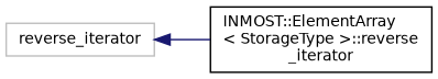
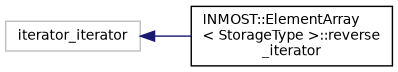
  digraph {
    rankdir=LR
    node [fillcolor=white fontname=Helvetica fontsize=10 shape=record style=filled]
-   n1 [color=grey75 height=0.2 label=reverse_iterator width=0.4]
+   n1 [color=grey75 height=0.2 label=iterator_iterator width=0.4]
    n2 [color=black height=0.2 label="INMOST::ElementArray\l\< StorageType \>::reverse\l_iterator" width=0.4]
    n1 -> n2 [color=midnightblue dir=back fontname=Helvetica fontsize=10 labelfontname=Helvetica labelfontsize=10 style=solid]
  }
